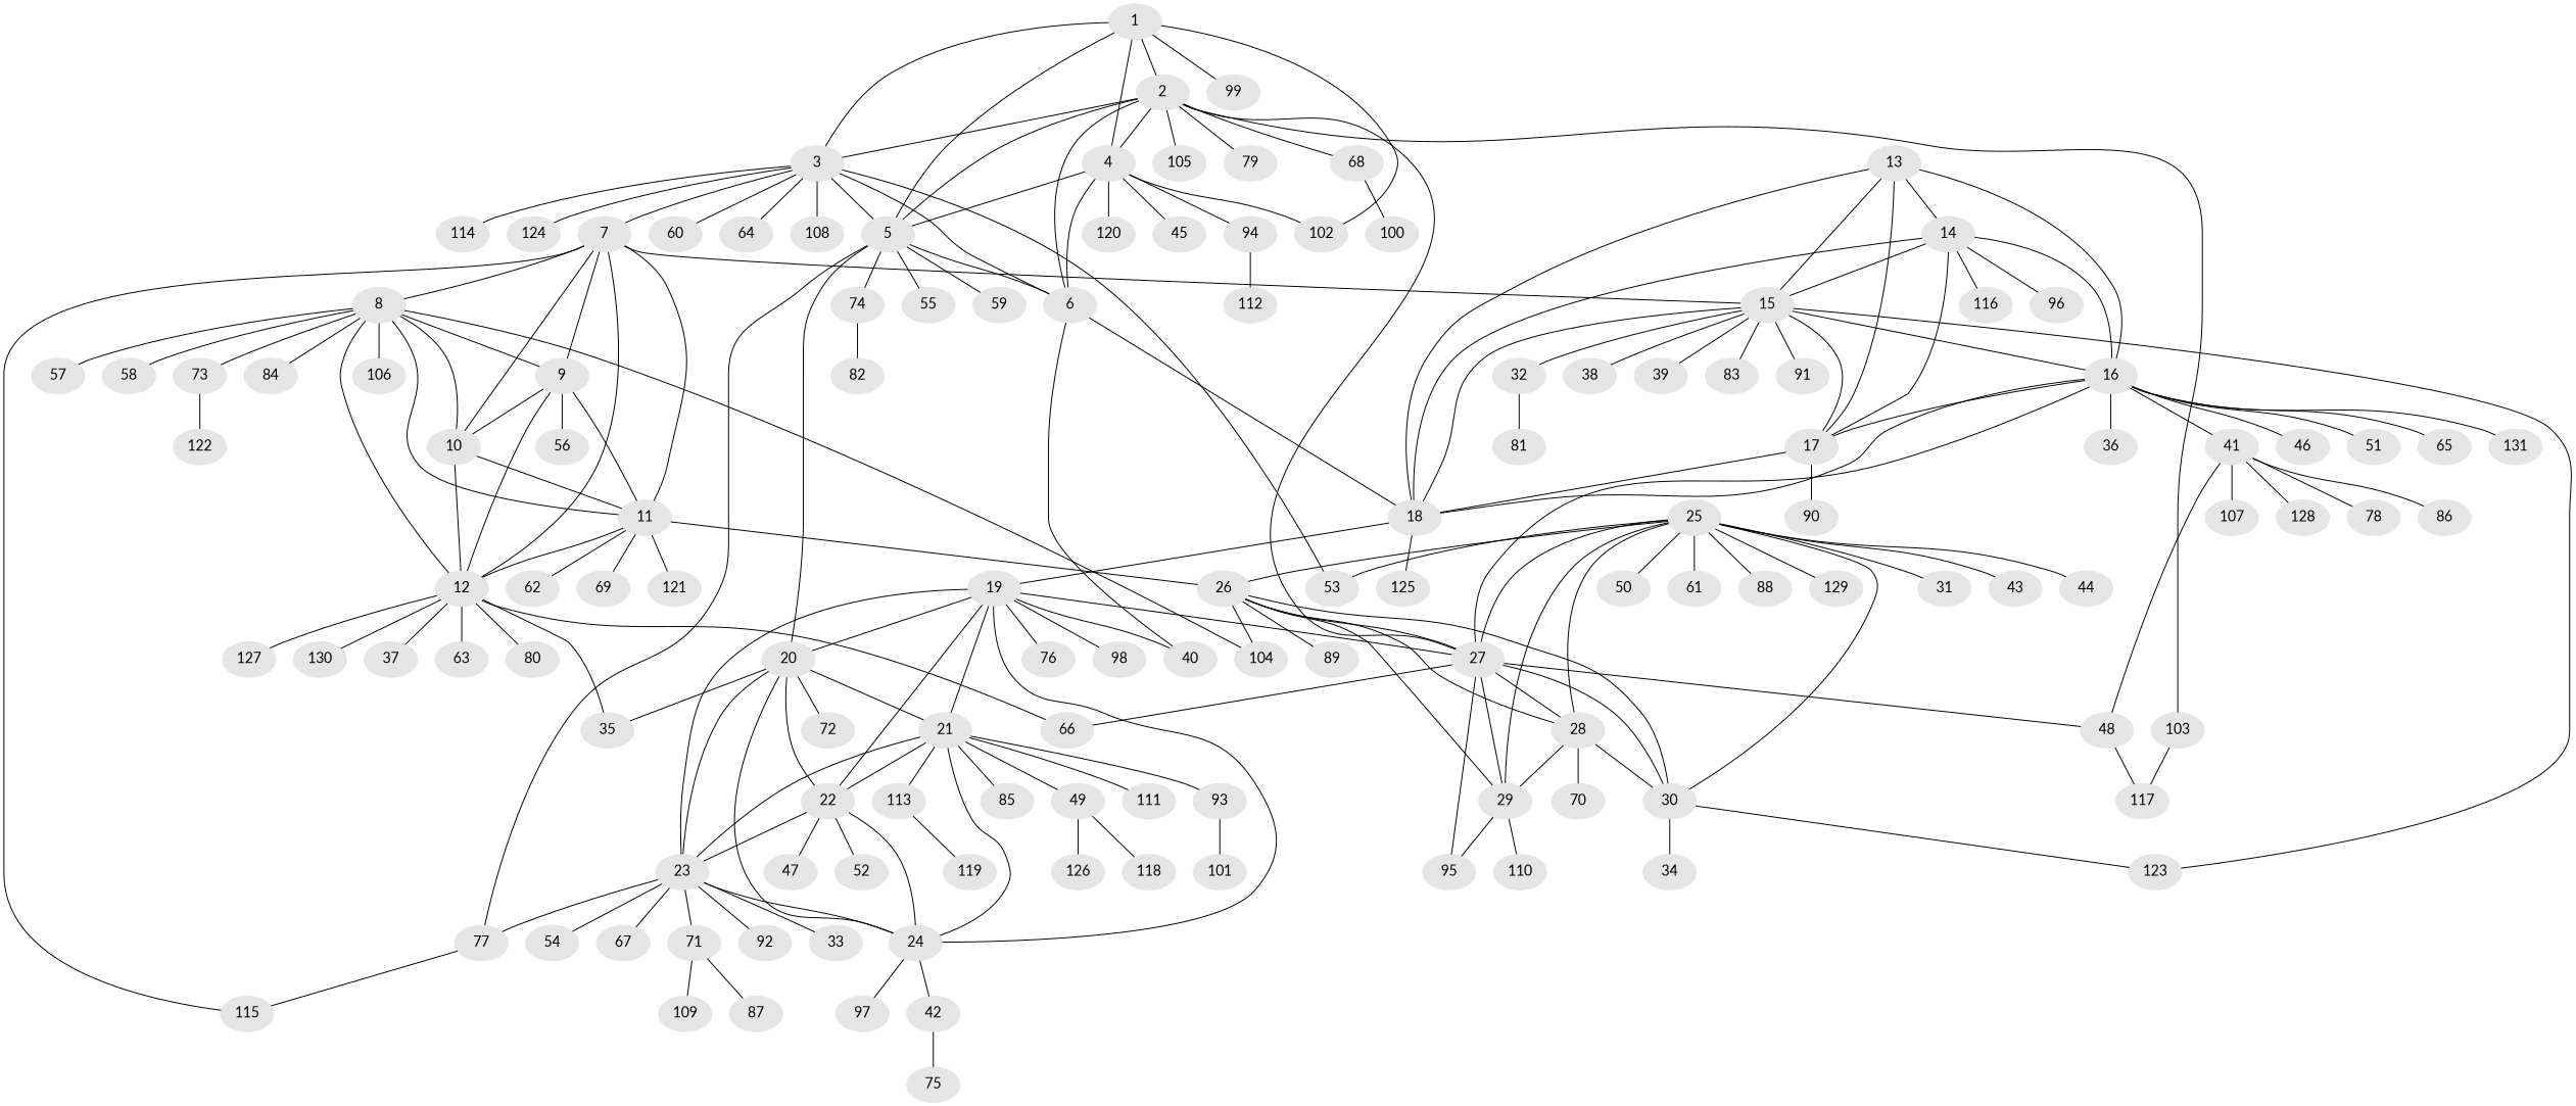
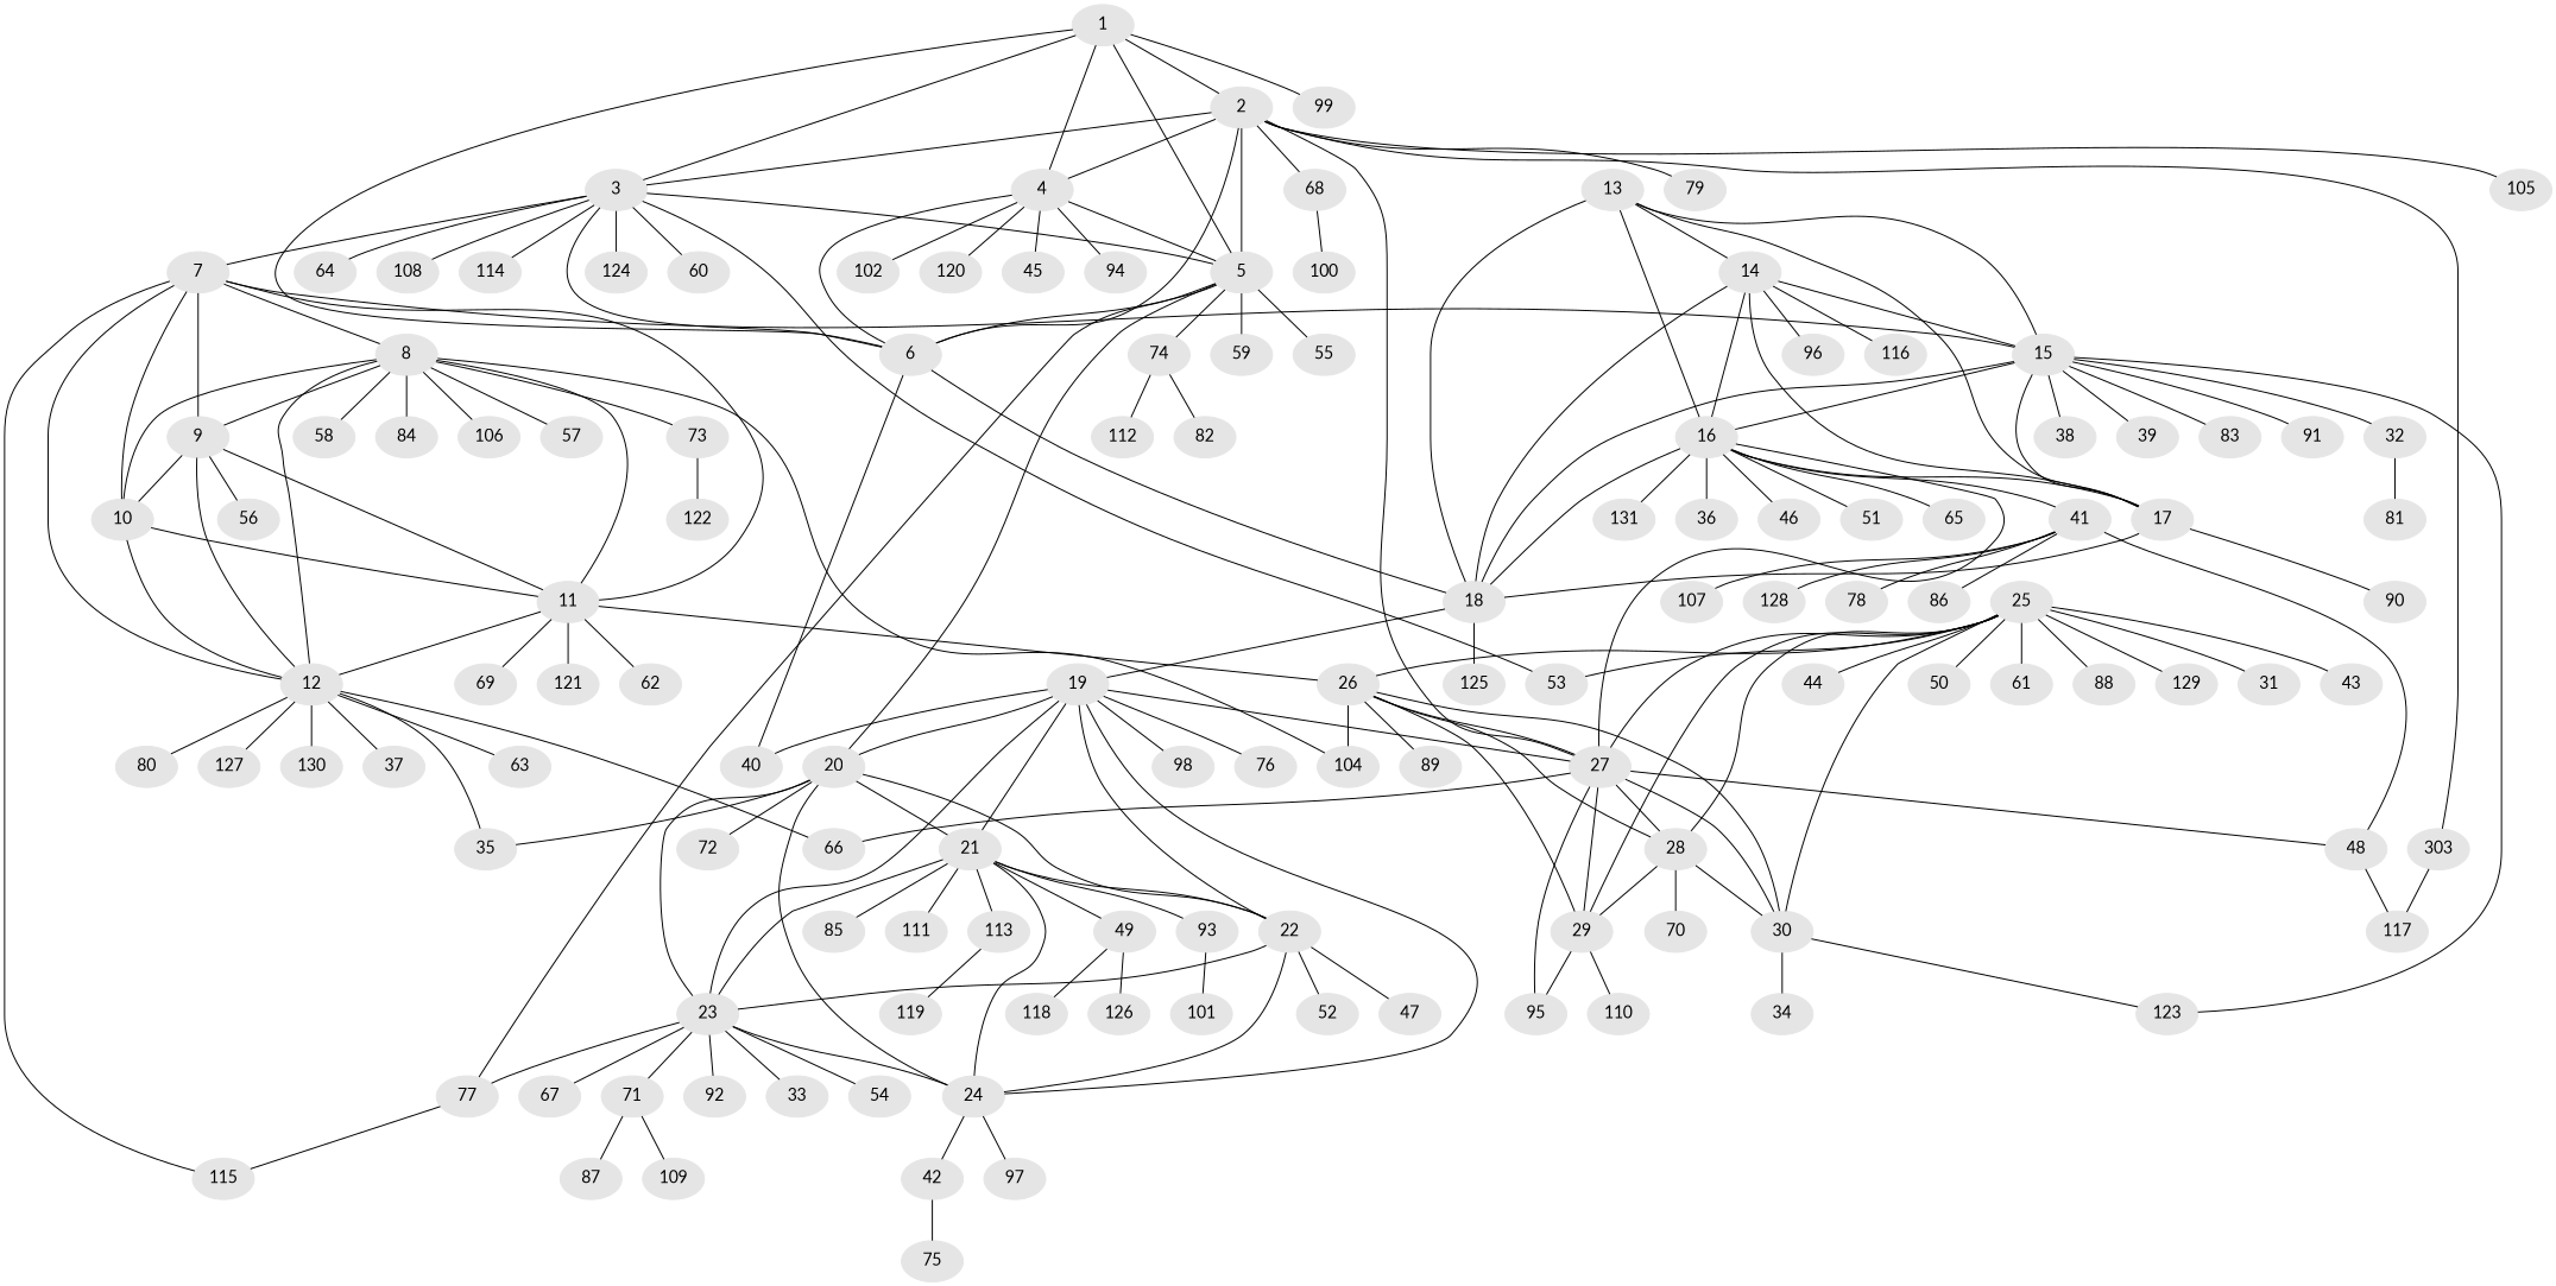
  graph {
    fontname=Lato
    node [color=gray90 fontname=Lato style=filled]
    edge [fontname=Lato]
    1
    2
    3
    4
    5
    6
    99
    27
    68
    79
-   103
+   103 [label=303]
    105
    7
    53
    60
    64
    108
    114
    124
    45
    94
    102
    120
    20
    55
    59
    74
    77
    18
    40
    66
    28
    29
    30
    48
    95
    100
    117
    8
    9
    10
    11
    12
    15
    115
    35
    21
    22
    23
    24
    72
    82
    112
    19
    125
    57
    58
    73
    84
    104
    106
    56
    26
    62
    69
    121
    37
    63
    80
    127
    130
    16
    17
    32
    38
    39
    83
    91
    123
    122
    76
    98
    89
    13
    14
    96
    116
    36
    41
    46
    51
    65
    131
    90
    81
    78
    86
    107
    128
    49
    85
    93
    111
    113
    47
    52
    33
    54
    67
    71
    92
    42
    97
    118
    126
    101
    119
    87
    109
    75
    25
    31
    43
    44
    50
    61
    88
    129
    70
    110
    34
    1 -- 2
    1 -- 3
    1 -- 4
    1 -- 5
-   1 -- 102
+   1 -- 6
    1 -- 99
    2 -- 3
    2 -- 4
    2 -- 5
    2 -- 6
    2 -- 27
    2 -- 68
    2 -- 79
    2 -- 103
    2 -- 105
    3 -- 5
    3 -- 6
    3 -- 7
    3 -- 53
    3 -- 60
    3 -- 64
    3 -- 108
    3 -- 114
    3 -- 124
    4 -- 5
    4 -- 6
    4 -- 45
    4 -- 94
    4 -- 102
    4 -- 120
    5 -- 6
    5 -- 20
    5 -- 55
    5 -- 59
    5 -- 74
    5 -- 77
    6 -- 18
    6 -- 40
    27 -- 66
    27 -- 28
    27 -- 29
    27 -- 30
    27 -- 48
    27 -- 95
    68 -- 100
    103 -- 117
    7 -- 8
    7 -- 9
    7 -- 10
    7 -- 11
    7 -- 12
    7 -- 15
    7 -- 115
    20 -- 35
    20 -- 21
    20 -- 22
    20 -- 23
    20 -- 24
    20 -- 72
    74 -- 82
-   94 -- 112
+   74 -- 112
    77 -- 115
    18 -- 19
    18 -- 125
    28 -- 29
    28 -- 30
    28 -- 70
    29 -- 95
    29 -- 110
    30 -- 123
    30 -- 34
    48 -- 117
    8 -- 9
    8 -- 10
    8 -- 11
    8 -- 12
    8 -- 57
    8 -- 58
    8 -- 73
    8 -- 84
    8 -- 104
    8 -- 106
    9 -- 10
    9 -- 11
    9 -- 12
    9 -- 56
    10 -- 11
    10 -- 12
    11 -- 12
    11 -- 26
    11 -- 62
    11 -- 69
    11 -- 121
    12 -- 66
    12 -- 35
    12 -- 37
    12 -- 63
    12 -- 80
    12 -- 127
    12 -- 130
    15 -- 18
    15 -- 16
    15 -- 17
    15 -- 32
    15 -- 38
    15 -- 39
    15 -- 83
    15 -- 91
    15 -- 123
    21 -- 22
    21 -- 23
    21 -- 24
    21 -- 49
    21 -- 85
    21 -- 93
    21 -- 111
    21 -- 113
    22 -- 23
    22 -- 24
    22 -- 47
    22 -- 52
    23 -- 77
    23 -- 24
    23 -- 33
    23 -- 54
    23 -- 67
    23 -- 71
    23 -- 92
    24 -- 42
    24 -- 97
    19 -- 27
    19 -- 20
    19 -- 40
    19 -- 21
    19 -- 22
    19 -- 23
    19 -- 24
    19 -- 76
    19 -- 98
    73 -- 122
    26 -- 27
    26 -- 28
    26 -- 29
    26 -- 30
    26 -- 104
    26 -- 89
    16 -- 27
    16 -- 18
    16 -- 17
    16 -- 36
    16 -- 41
    16 -- 46
    16 -- 51
    16 -- 65
    16 -- 131
    17 -- 18
    17 -- 90
    32 -- 81
    13 -- 18
    13 -- 15
    13 -- 16
    13 -- 17
    13 -- 14
    14 -- 18
    14 -- 15
    14 -- 16
    14 -- 17
    14 -- 96
    14 -- 116
    41 -- 48
    41 -- 78
    41 -- 86
    41 -- 107
    41 -- 128
    49 -- 118
    49 -- 126
    93 -- 101
    113 -- 119
    71 -- 87
    71 -- 109
    42 -- 75
    25 -- 27
    25 -- 53
    25 -- 28
    25 -- 29
    25 -- 30
    25 -- 26
    25 -- 31
    25 -- 43
    25 -- 44
    25 -- 50
    25 -- 61
    25 -- 88
    25 -- 129
  }
